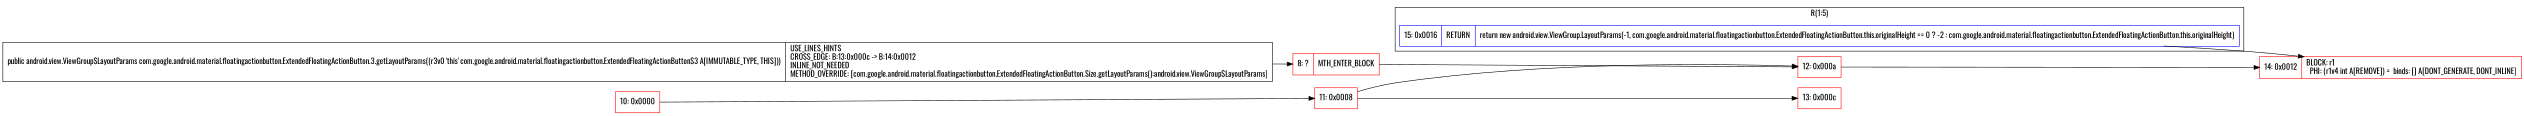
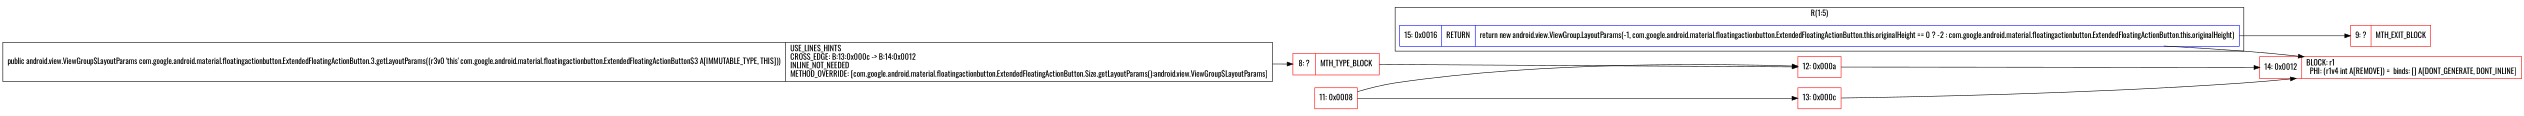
  digraph {
    fontname=Oswald
    rankdir=LR
    node [color=red fontname=Oswald shape=record]
    edge [fontname=Oswald]
    n1 [color=blue label="{15\:\ 0x0016|RETURN\l|return new android.view.ViewGroup.LayoutParams(\-1, com.google.android.material.floatingactionbutton.ExtendedFloatingActionButton.this.originalHeight == 0 ? \-2 : com.google.android.material.floatingactionbutton.ExtendedFloatingActionButton.this.originalHeight)\l}"]
+   n2 [label="{9\:\ ?|MTH_EXIT_BLOCK\l}"]
    n3 [label="{14\:\ 0x0012|BLOCK: r1 \l  PHI: (r1v4 int A[REMOVE]) =  binds: [] A[DONT_GENERATE, DONT_INLINE]\l}"]
-   n4 [label="{8\:\ ?|MTH_ENTER_BLOCK\l}"]
+   n4 [label="{8\:\ ?|MTH_TYPE_BLOCK\l}"]
    n5 [label="{12\:\ 0x000a}"]
-   n6 [label="{10\:\ 0x0000}"]
    n7 [label="{11\:\ 0x0008}"]
    n8 [label="{13\:\ 0x000c}"]
    n9 [label="{public android.view.ViewGroup$LayoutParams com.google.android.material.floatingactionbutton.ExtendedFloatingActionButton.3.getLayoutParams((r3v0 'this' com.google.android.material.floatingactionbutton.ExtendedFloatingActionButton$3 A[IMMUTABLE_TYPE, THIS]))  | USE_LINES_HINTS\lCROSS_EDGE: B:13:0x000c \-\> B:14:0x0012\lINLINE_NOT_NEEDED\lMETHOD_OVERRIDE: [com.google.android.material.floatingactionbutton.ExtendedFloatingActionButton.Size.getLayoutParams():android.view.ViewGroup$LayoutParams]\l}" color=""]
    subgraph cluster_1 {
      label="R(1:5)"
      n1
    }
+   n1 -> n2
    n1 -> n3
    n4 -> n5
    n5 -> n3
-   n6 -> n7
    n7 -> n5
    n7 -> n8
+   n8 -> n3
    n9 -> n4
  }
